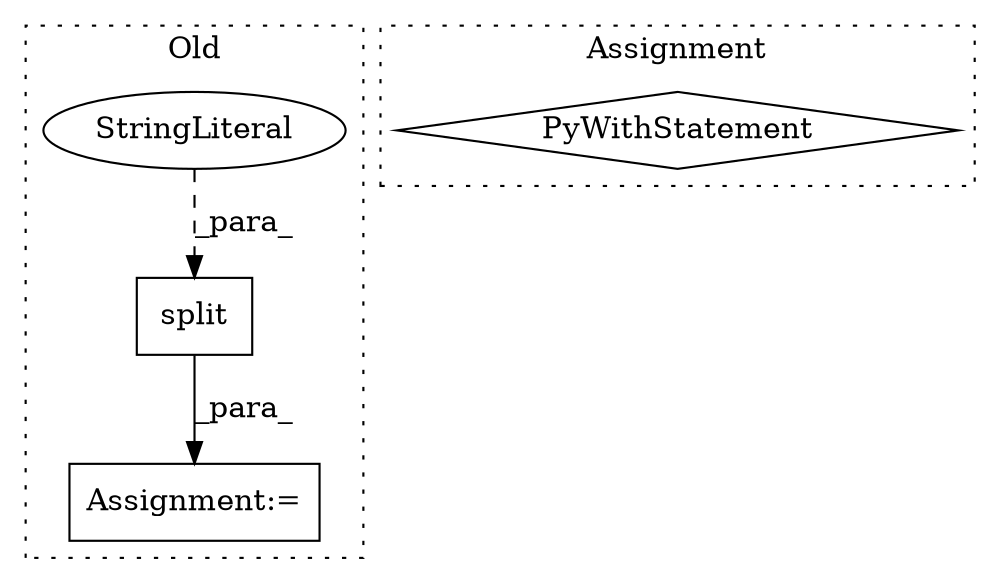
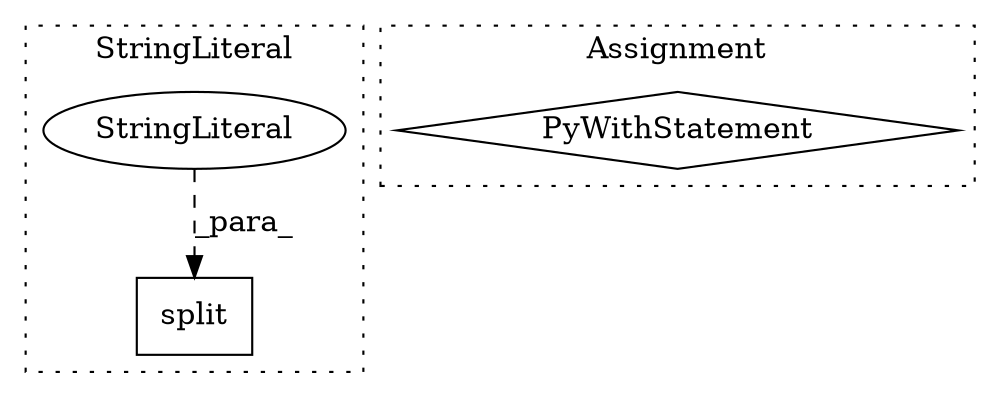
  digraph {
    node [shape=box]
    n1 [a=32 l="6,1" label=split s="1793,1802"]
-   n2 [a=7 l=1 label="Assignment:=" s=1767]
    n3 [a=45 l=3 label=StringLiteral s=1799 shape=ellipse]
    n4 [a=104 l="10,2" label=PyWithStatement s="1289,1319" shape=diamond]
    subgraph cluster_1 {
-     label=Old
+     label=StringLiteral
      style=dotted
      n1
-     n2
      n3
    }
    subgraph cluster_2 {
      label=Assignment
      style=dotted
      n4
    }
-   n1 -> n2 [label=_para_ style=solid]
    n3 -> n1 [label=_para_ style=dashed]
  }
